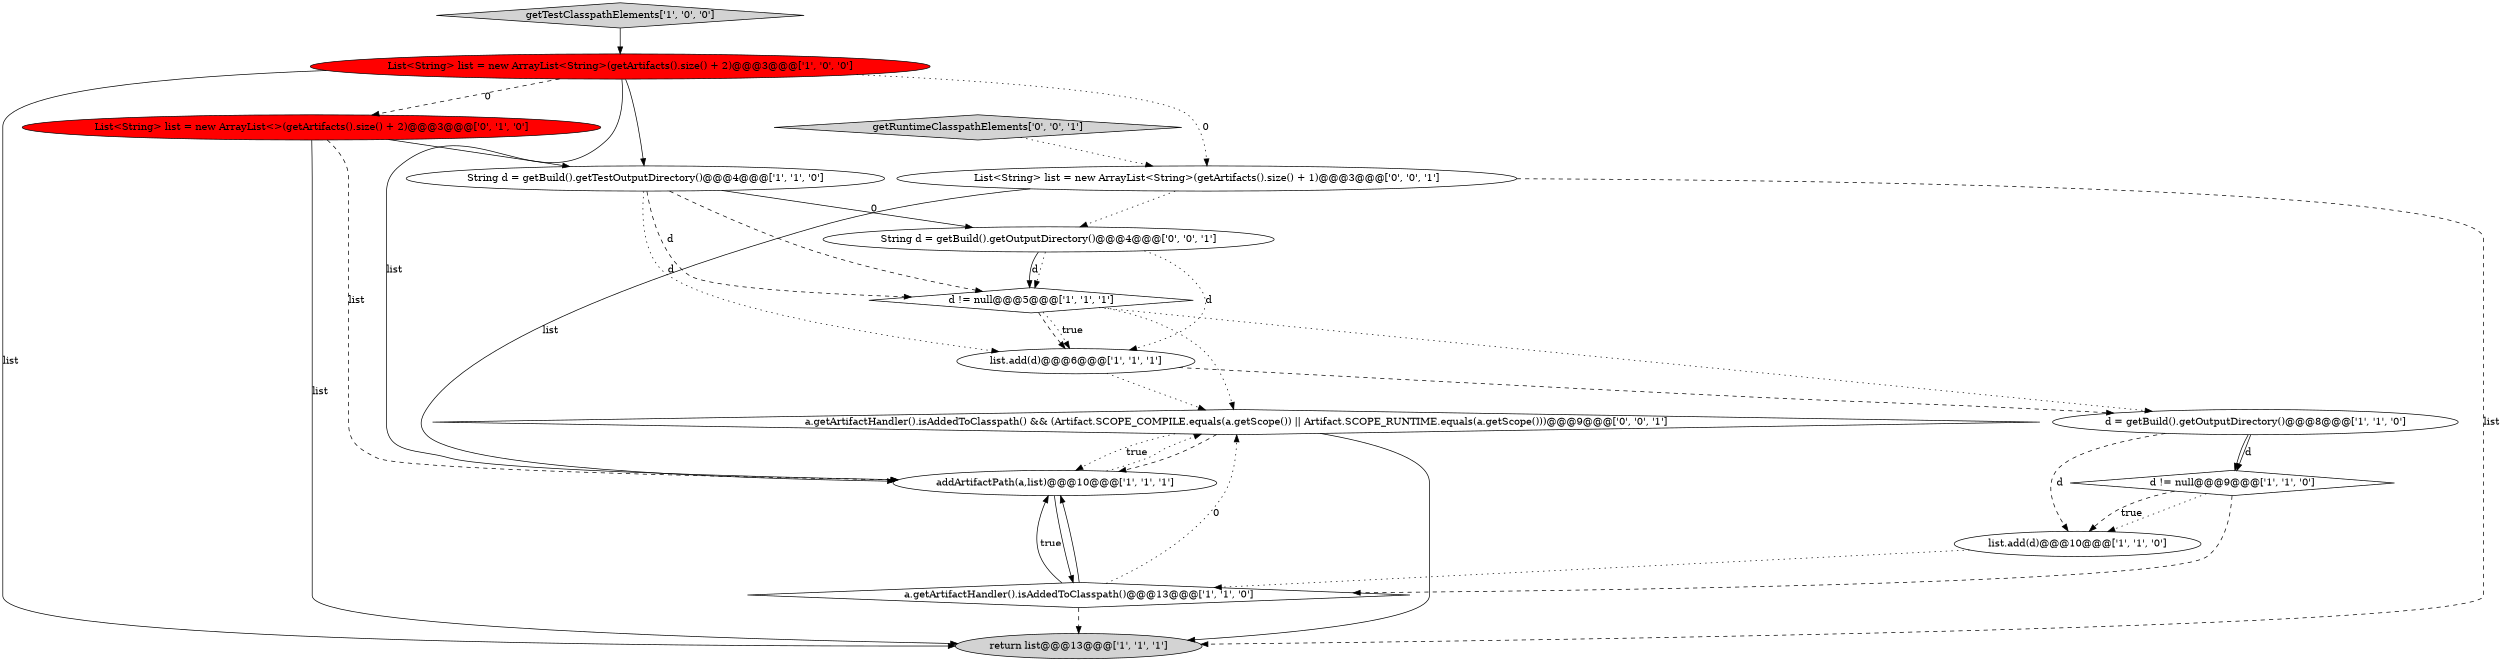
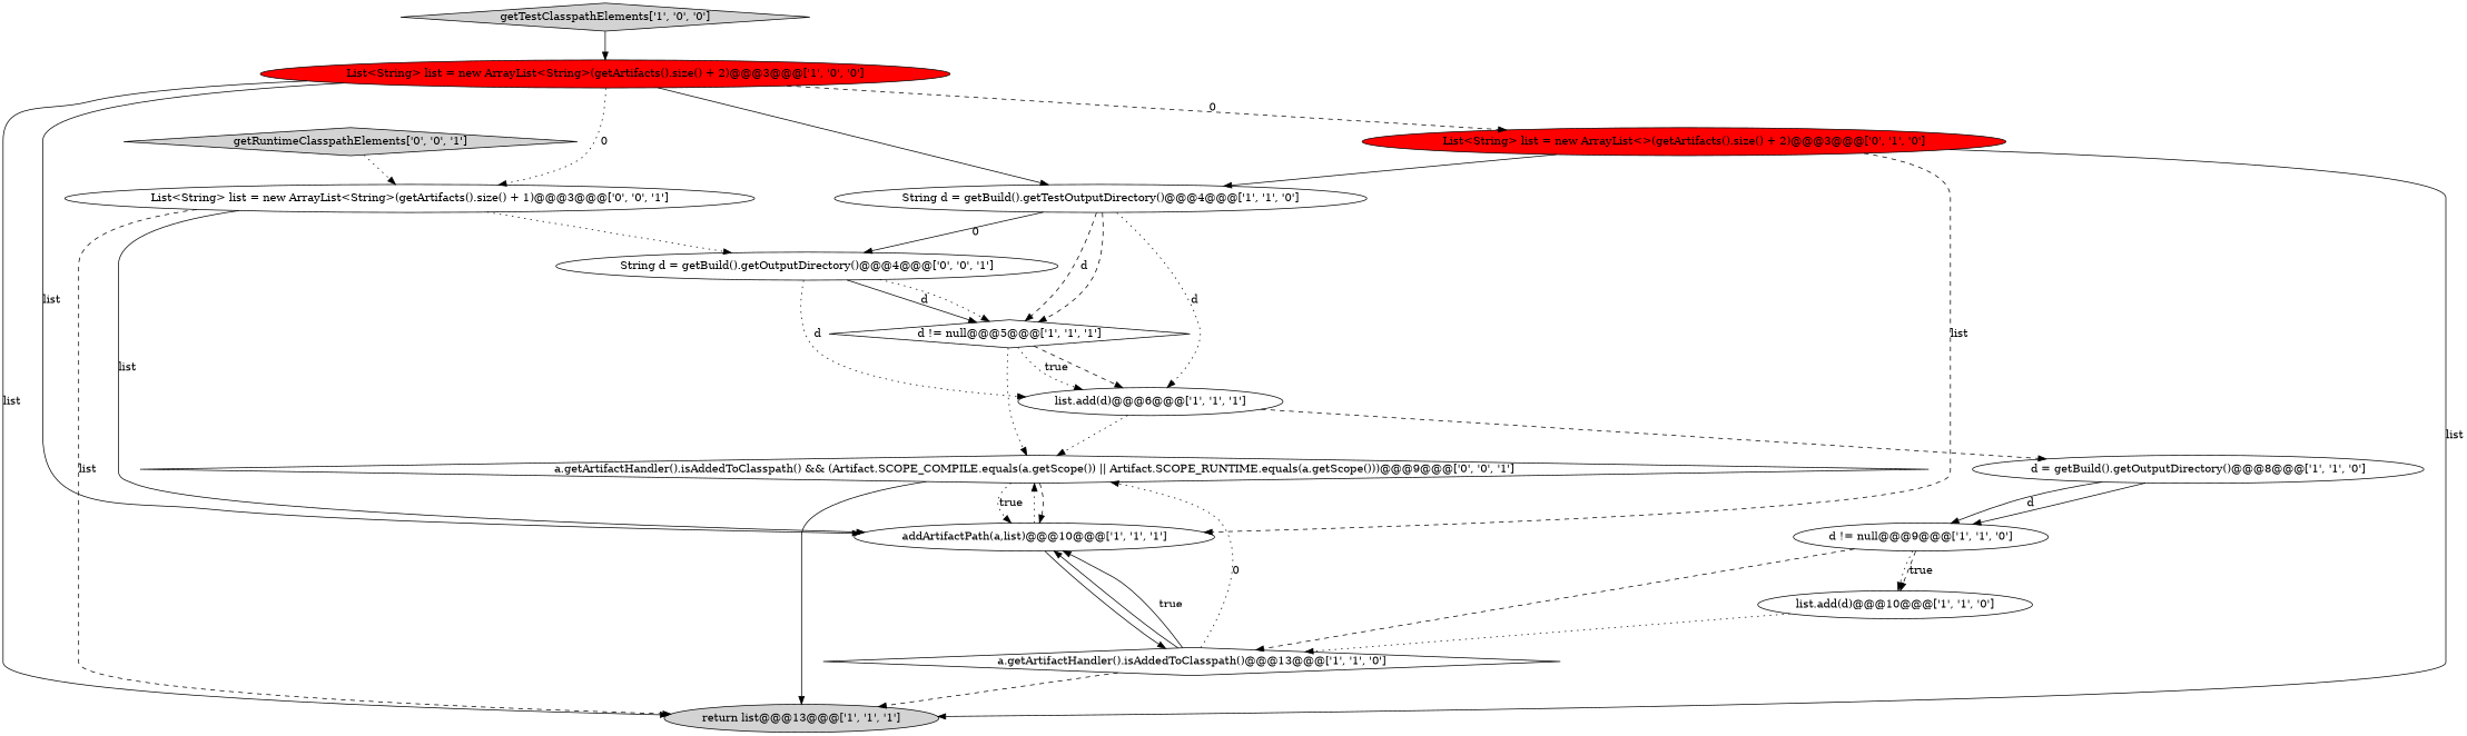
  digraph {
    node [fillcolor=white shape=ellipse style=filled]
    edge [style=dotted]
    n1 [label="String d = getBuild().getTestOutputDirectory()@@@4@@@['1', '1', '0']"]
    n2 [label="d != null@@@5@@@['1', '1', '1']" shape=diamond]
    n3 [label="list.add(d)@@@6@@@['1', '1', '1']"]
    n4 [label="String d = getBuild().getOutputDirectory()@@@4@@@['0', '0', '1']"]
    n5 [label="a.getArtifactHandler().isAddedToClasspath() && (Artifact.SCOPE_COMPILE.equals(a.getScope()) || Artifact.SCOPE_RUNTIME.equals(a.getScope()))@@@9@@@['0', '0', '1']" shape=diamond]
    n6 [label="d = getBuild().getOutputDirectory()@@@8@@@['1', '1', '0']"]
    n7 [label="addArtifactPath(a,list)@@@10@@@['1', '1', '1']"]
    n8 [label="a.getArtifactHandler().isAddedToClasspath()@@@13@@@['1', '1', '0']" shape=diamond]
    n9 [fillcolor=lightgray label="return list@@@13@@@['1', '1', '1']"]
-   n10 [label="d != null@@@9@@@['1', '1', '0']" shape=diamond]
+   n10 [label="d != null@@@9@@@['1', '1', '0']"]
    n11 [label="list.add(d)@@@10@@@['1', '1', '0']"]
    n12 [fillcolor=lightgray label="getTestClasspathElements['1', '0', '0']" shape=diamond]
    n13 [fillcolor=red label="List<String> list = new ArrayList<String>(getArtifacts().size() + 2)@@@3@@@['1', '0', '0']"]
    n14 [label="List<String> list = new ArrayList<String>(getArtifacts().size() + 1)@@@3@@@['0', '0', '1']"]
    n15 [fillcolor=red label="List<String> list = new ArrayList<>(getArtifacts().size() + 2)@@@3@@@['0', '1', '0']"]
    n16 [fillcolor=lightgray label="getRuntimeClasspathElements['0', '0', '1']" shape=diamond]
    n1 -> n2 [label=d style=dashed]
    n1 -> n2 [style=dashed]
    n1 -> n3 [label=d]
    n1 -> n4 [label=0 style=solid]
    n2 -> n3 [style=dashed]
    n2 -> n3 [label=true]
    n2 -> n5
-   n2 -> n6
    n3 -> n5
    n3 -> n6 [style=dashed]
    n4 -> n2 [label=d style=solid]
    n4 -> n2
    n4 -> n3 [label=d]
    n5 -> n7 [style=dashed]
    n5 -> n7 [label=true]
    n5 -> n9 [style=solid]
    n6 -> n10 [style=solid]
    n6 -> n10 [label=d style=solid]
-   n6 -> n11 [label=d style=dashed]
    n7 -> n5
    n7 -> n8 [style=solid]
    n8 -> n5 [label=0]
    n8 -> n7 [style=solid]
    n8 -> n7 [label=true style=solid]
    n8 -> n9 [style=dashed]
    n10 -> n8 [style=dashed]
    n10 -> n11
    n10 -> n11 [label=true style=dashed]
    n11 -> n8
    n12 -> n13 [style=solid]
    n13 -> n1 [style=solid]
    n13 -> n7 [label=list style=solid]
    n13 -> n9 [label=list style=solid]
    n13 -> n14 [label=0]
    n13 -> n15 [label=0 style=dashed]
    n14 -> n4
    n14 -> n7 [label=list style=solid]
    n14 -> n9 [label=list style=dashed]
    n15 -> n1 [style=solid]
    n15 -> n7 [label=list style=dashed]
    n15 -> n9 [label=list style=solid]
    n16 -> n14
  }
